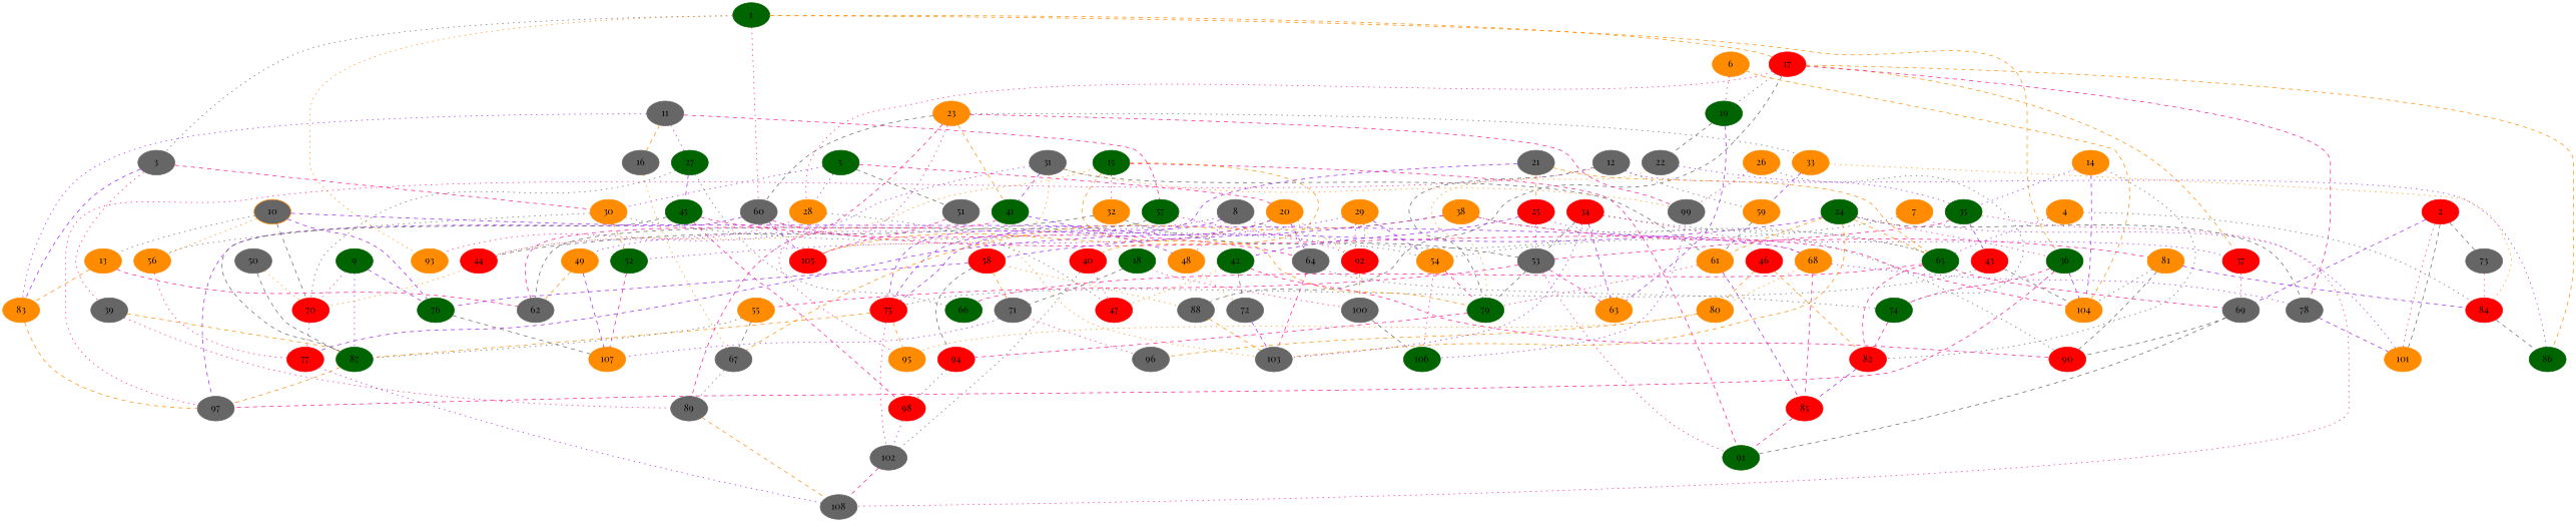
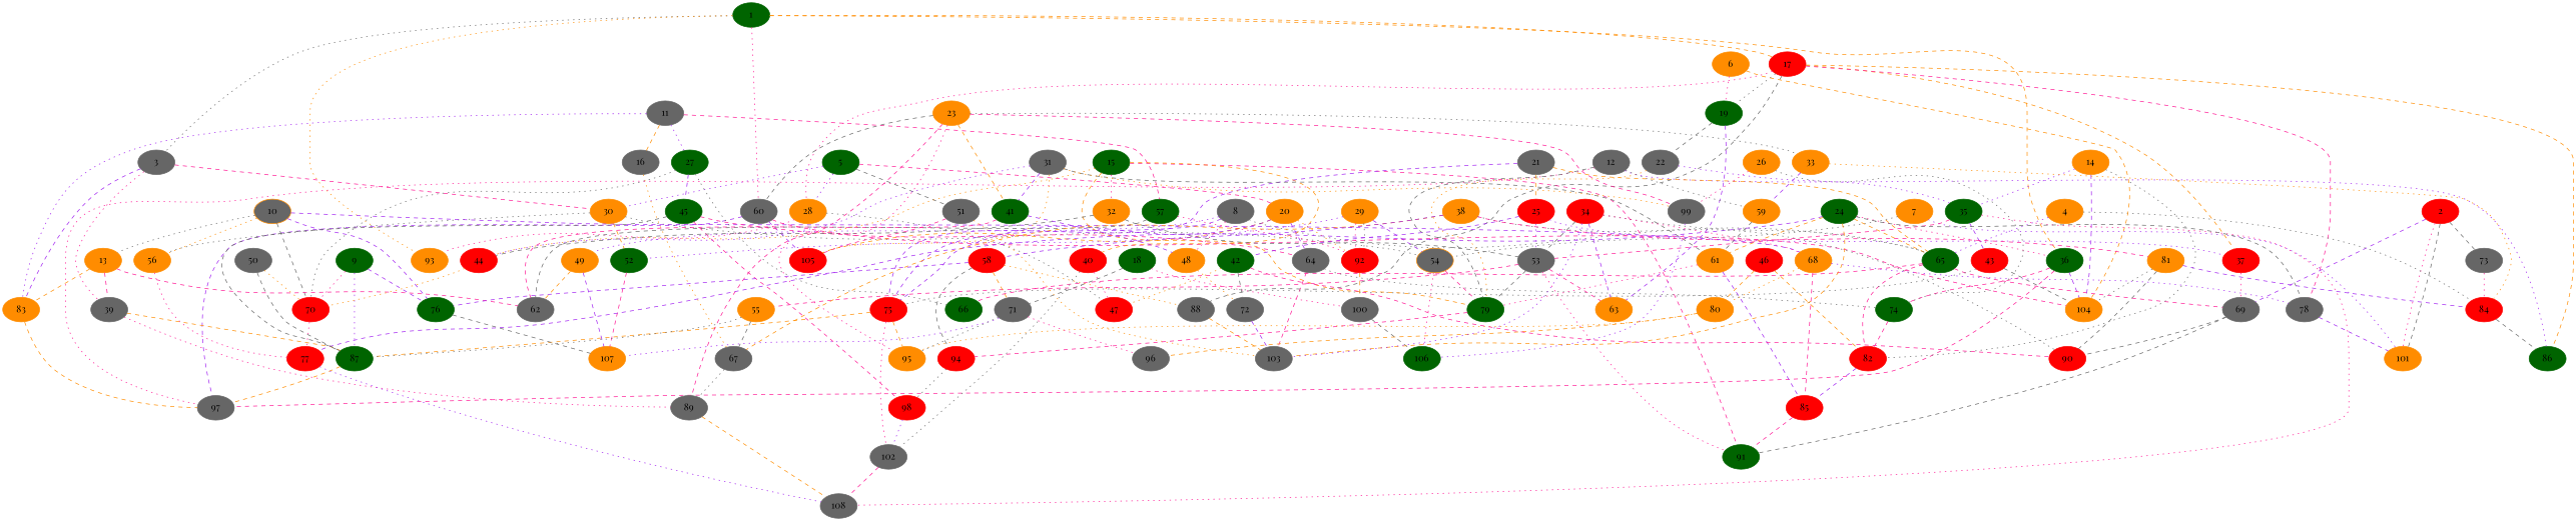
  graph {
    fontname="Playfair Display"
    node [color=darkorange fontname="Playfair Display" style=filled]
    edge [color=deeppink fontname="Playfair Display" style=dashed]
    1 [color=darkgreen]
    3 [color=gray40]
    17 [color=red]
    36 [color=darkgreen]
    60 [color=gray40]
    93
    30
    39 [color=gray40]
    83
    28
    19 [color=darkgreen]
    86 [color=darkgreen]
    37 [color=red]
    78 [color=gray40]
    88 [color=gray40]
    104
    97 [color=gray40]
    74 [color=darkgreen]
    105 [color=red]
    2 [color=red]
    69 [color=gray40]
    73 [color=gray40]
    101
    91 [color=darkgreen]
    90 [color=red]
    84 [color=red]
-   54
+   54 [fillcolor=gray40]
    56
    52 [color=darkgreen]
    87 [color=darkgreen]
    89 [color=gray40]
    65 [color=darkgreen]
    4
    82 [color=red]
    66 [color=darkgreen]
    5 [color=darkgreen]
    20
    51 [color=gray40]
    75 [color=red]
    64 [color=gray40]
    92 [color=red]
    47 [color=red]
    103 [color=gray40]
    6
    22 [color=gray40]
    63
    7
    79 [color=darkgreen]
    106 [color=darkgreen]
    8 [color=gray40]
    48
    49
    72 [color=gray40]
    62 [color=gray40]
    107
    95
    102 [color=gray40]
    9 [color=darkgreen]
    70 [color=red]
    76 [color=darkgreen]
    77 [color=red]
    10 [fillcolor=gray40]
    13
    68
    80
    85 [color=red]
    11 [color=gray40]
    16 [color=gray40]
    27 [color=darkgreen]
    57 [color=darkgreen]
    67 [color=gray40]
    45 [color=darkgreen]
    12 [color=gray40]
    59
    61
    94 [color=red]
    14
    35 [color=darkgreen]
    53 [color=gray40]
    43 [color=red]
    108 [color=gray40]
    15 [color=darkgreen]
    32
    40 [color=red]
    44 [color=red]
    18 [color=darkgreen]
    71 [color=gray40]
    100 [color=gray40]
    96 [color=gray40]
    21 [color=gray40]
    25 [color=red]
    42 [color=darkgreen]
    23
    33
    41 [color=darkgreen]
    99 [color=gray40]
    24 [color=darkgreen]
    55
    26
    98 [color=red]
    29
    31 [color=gray40]
    34 [color=red]
    38
    58 [color=red]
    81
    46 [color=red]
    50 [color=gray40]
    1 -- 3 [color=gray40 style=dotted]
    1 -- 17 [color=darkorange]
    1 -- 36 [color=darkorange]
    1 -- 60 [style=dotted]
    1 -- 93 [color=darkorange style=dotted]
    3 -- 30
    3 -- 39 [style=dotted]
    3 -- 83 [color=purple]
    17 -- 28 [style=dotted]
    17 -- 19 [color=gray40 style=dotted]
    17 -- 86 [color=darkorange]
    17 -- 37 [color=darkorange]
    17 -- 78
    17 -- 88 [color=gray40]
    36 -- 104 [color=purple]
    36 -- 97
    36 -- 74
    60 -- 104
    60 -- 97 [color=purple]
    60 -- 105 [color=purple]
    30 -- 54 [color=gray40 style=dotted]
    30 -- 56 [color=gray40 style=dotted]
    30 -- 52 [color=darkorange]
    39 -- 87 [color=darkorange]
    39 -- 89 [style=dotted]
    83 -- 97 [color=darkorange]
    28 -- 93 [style=dotted]
    28 -- 47 [color=gray40 style=dotted]
    19 -- 22 [color=gray40]
    19 -- 63 [color=purple]
    37 -- 69 [style=dotted]
    78 -- 101 [color=purple]
    88 -- 103 [color=darkorange]
    74 -- 82
    2 -- 69 [color=purple]
    2 -- 73 [color=gray40]
    2 -- 101 [style=dotted]
    2 -- 101 [color=gray40]
    69 -- 91 [color=gray40]
    69 -- 90 [color=gray40]
    73 -- 84 [style=dotted]
    84 -- 86 [color=gray40]
    54 -- 79
    54 -- 106 [style=dotted]
    56 -- 77 [style=dotted]
    52 -- 107
    87 -- 97 [color=darkorange]
    89 -- 108 [color=darkorange]
    65 -- 69
    65 -- 82
    65 -- 66
    4 -- 84 [color=gray40 style=dotted]
    4 -- 65 [color=purple style=dotted]
    82 -- 85 [color=purple]
    5 -- 30 [color=purple style=dotted]
    5 -- 28 [color=purple style=dotted]
    5 -- 20
    5 -- 51 [color=gray40]
    20 -- 105 [color=darkorange]
    20 -- 75 [color=purple]
    20 -- 64 [color=purple]
    20 -- 92 [color=darkorange style=dotted]
    51 -- 105
    51 -- 103 [color=darkorange style=dotted]
    75 -- 87 [color=darkorange]
    75 -- 95 [color=darkorange]
    75 -- 102 [style=dotted]
    64 -- 74 [color=gray40 style=dotted]
    64 -- 103
    92 -- 100 [color=darkorange]
    6 -- 19 [style=dotted]
    6 -- 104 [color=darkorange]
    22 -- 79 [color=darkorange style=dotted]
    22 -- 35 [color=purple style=dotted]
    7 -- 101 [color=purple style=dotted]
    7 -- 54 [color=gray40 style=dotted]
    79 -- 94
    8 -- 65 [color=gray40 style=dotted]
    8 -- 75 [color=purple]
    8 -- 48 [style=dotted]
    8 -- 49 [color=purple style=dotted]
    48 -- 72 [color=darkorange style=dotted]
    49 -- 62 [color=darkorange]
    49 -- 107 [color=purple]
    72 -- 103 [color=purple]
    102 -- 108
    9 -- 87 [color=purple style=dotted]
    9 -- 70 [style=dotted]
    9 -- 76 [color=purple]
    70 -- 77 [style=dotted]
    76 -- 107 [color=gray40]
    77 -- 108 [color=purple style=dotted]
    10 -- 56 [color=darkorange style=dotted]
    10 -- 70 [color=gray40]
    10 -- 76 [color=purple]
    10 -- 13 [color=gray40 style=dotted]
    10 -- 68 [color=purple]
+   13 -- 39
    13 -- 83 [color=darkorange]
    13 -- 62
    68 -- 78 [color=purple style=dotted]
    68 -- 80 [color=darkorange style=dotted]
    68 -- 85
    80 -- 95 [color=darkorange style=dotted]
    80 -- 96 [color=darkorange]
    85 -- 91
    11 -- 83 [color=purple style=dotted]
    11 -- 16 [color=darkorange]
    11 -- 27 [color=purple style=dotted]
    11 -- 57
    16 -- 67 [color=darkorange style=dotted]
    27 -- 66 [color=gray40 style=dotted]
    27 -- 70 [color=gray40 style=dotted]
    27 -- 45 [color=purple]
    57 -- 92 [style=dotted]
    57 -- 62 [color=gray40]
    67 -- 89 [color=gray40 style=dotted]
    45 -- 87 [color=gray40]
    45 -- 64
    45 -- 98
    12 -- 86 [color=purple style=dotted]
    12 -- 97 [style=dotted]
    12 -- 79 [color=gray40]
    12 -- 59 [color=gray40 style=dotted]
    59 -- 61 [color=gray40]
    61 -- 79 [style=dotted]
    61 -- 85 [color=purple]
    94 -- 98 [color=gray40 style=dotted]
    14 -- 104 [color=purple]
    14 -- 82 [color=gray40 style=dotted]
    14 -- 35 [color=purple style=dotted]
    35 -- 53
    35 -- 43 [color=purple]
    35 -- 108 [style=dotted]
    53 -- 91 [style=dotted]
    53 -- 63
    53 -- 79 [color=gray40]
    53 -- 55
    43 -- 104 [color=gray40]
    43 -- 75 [color=gray40 style=dotted]
    15 -- 91
    15 -- 79 [color=darkorange]
    15 -- 32 [style=dotted]
    15 -- 40 [color=darkorange]
    15 -- 44 [color=darkorange style=dotted]
    32 -- 53 [color=gray40]
    32 -- 44 [color=gray40]
    40 -- 47 [style=dotted]
    40 -- 102 [color=gray40 style=dotted]
    44 -- 70 [color=darkorange style=dotted]
    18 -- 71 [color=gray40]
    18 -- 100 [style=dotted]
    71 -- 107 [color=purple style=dotted]
+   71 -- 95 [color=gray40 style=dotted]
    71 -- 96 [style=dotted]
    100 -- 106 [color=gray40]
    21 -- 65 [color=darkorange]
    21 -- 75 [color=purple]
    21 -- 25 [color=darkorange]
    25 -- 37 [color=purple style=dotted]
    25 -- 53 [color=purple style=dotted]
    25 -- 42 [color=purple]
    42 -- 90
    42 -- 47 [color=darkorange style=dotted]
    42 -- 72 [color=gray40]
    23 -- 60 [color=gray40]
    23 -- 89
    23 -- 95 [style=dotted]
    23 -- 33 [color=gray40 style=dotted]
    23 -- 41 [color=darkorange]
    23 -- 99
    33 -- 84 [color=darkorange style=dotted]
    33 -- 59 [color=purple]
    41 -- 48 [color=purple]
    41 -- 62
    99 -- 106 [color=purple style=dotted]
    24 -- 36 [style=dotted]
    24 -- 78 [color=gray40]
    24 -- 65 [color=darkorange]
    24 -- 103 [color=darkorange]
    24 -- 77 [color=purple]
    24 -- 61 [color=darkorange]
    55 -- 87 [color=gray40 style=dotted]
    55 -- 67 [color=gray40]
    26 -- 74 [color=gray40 style=dotted]
    26 -- 99 [style=dotted]
    98 -- 102 [color=purple style=dotted]
    29 -- 54 [color=purple]
    29 -- 52 [color=purple style=dotted]
    29 -- 92 [style=dotted]
    29 -- 92 [color=gray40 style=dotted]
    31 -- 105 [color=darkorange style=dotted]
    31 -- 61 [color=gray40]
    31 -- 44 [color=purple style=dotted]
    31 -- 41 [color=purple]
    31 -- 99 [color=darkorange style=dotted]
    34 -- 65 [color=gray40 style=dotted]
    34 -- 103 [color=purple style=dotted]
    34 -- 63 [color=purple]
    34 -- 68 [style=dotted]
    34 -- 53 [color=gray40]
    38 -- 90 [color=gray40 style=dotted]
    38 -- 67 [color=darkorange]
    38 -- 58 [color=purple]
    38 -- 81
    58 -- 88 [color=darkorange style=dotted]
    58 -- 76 [color=purple]
    58 -- 94 [color=gray40]
    58 -- 71 [color=darkorange]
    81 -- 104 [color=gray40 style=dotted]
    81 -- 90 [color=gray40]
    81 -- 84 [color=purple]
    46 -- 82 [color=darkorange]
    46 -- 80 [color=darkorange]
    50 -- 87 [color=gray40]
    50 -- 70 [color=darkorange style=dotted]
  }
